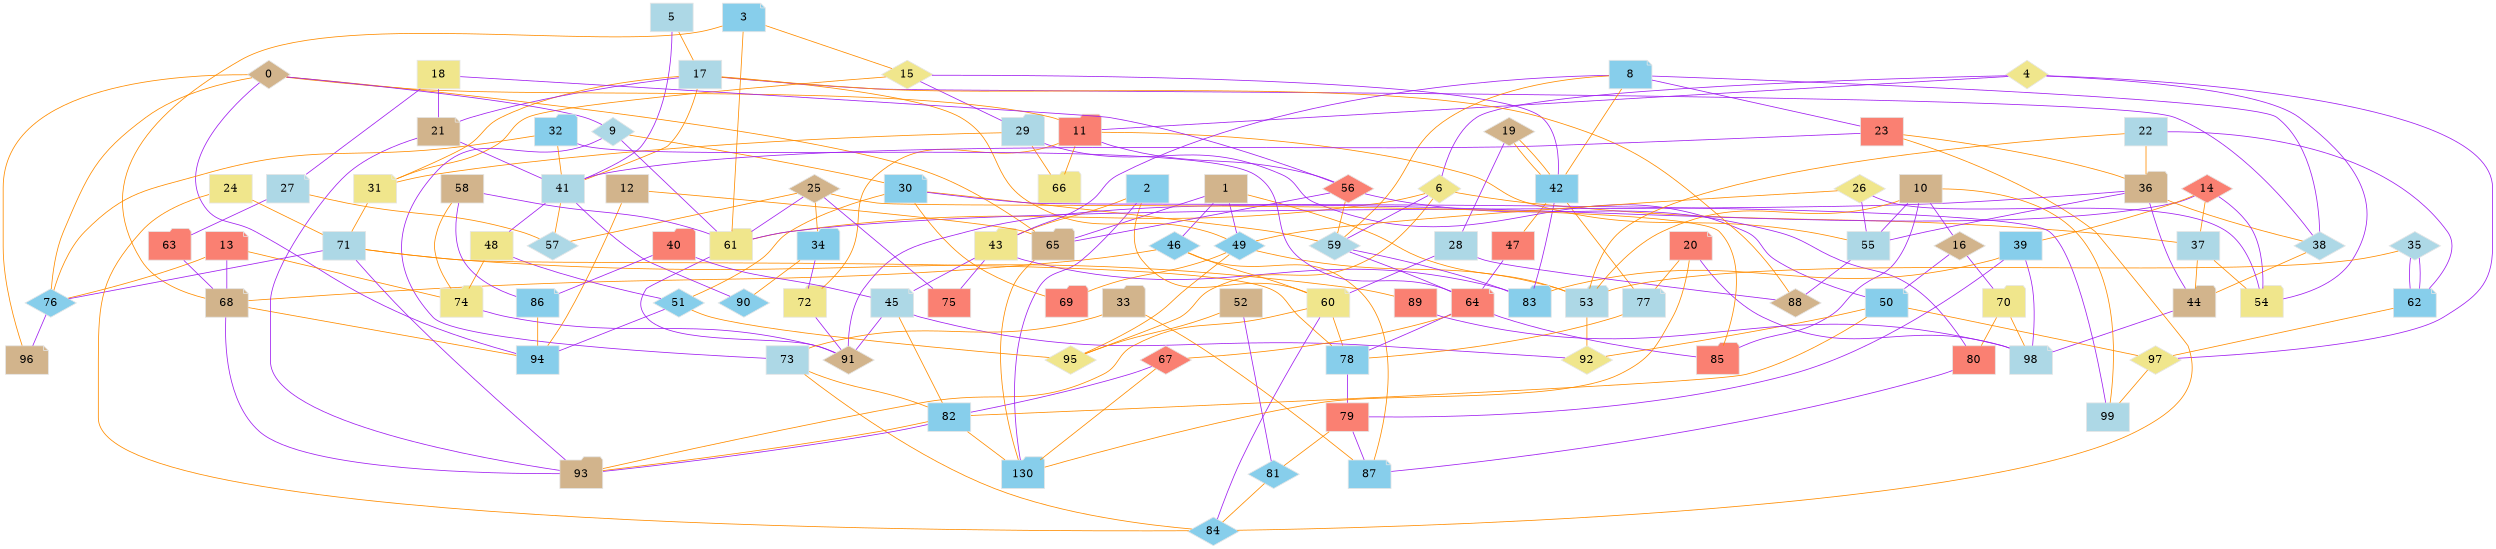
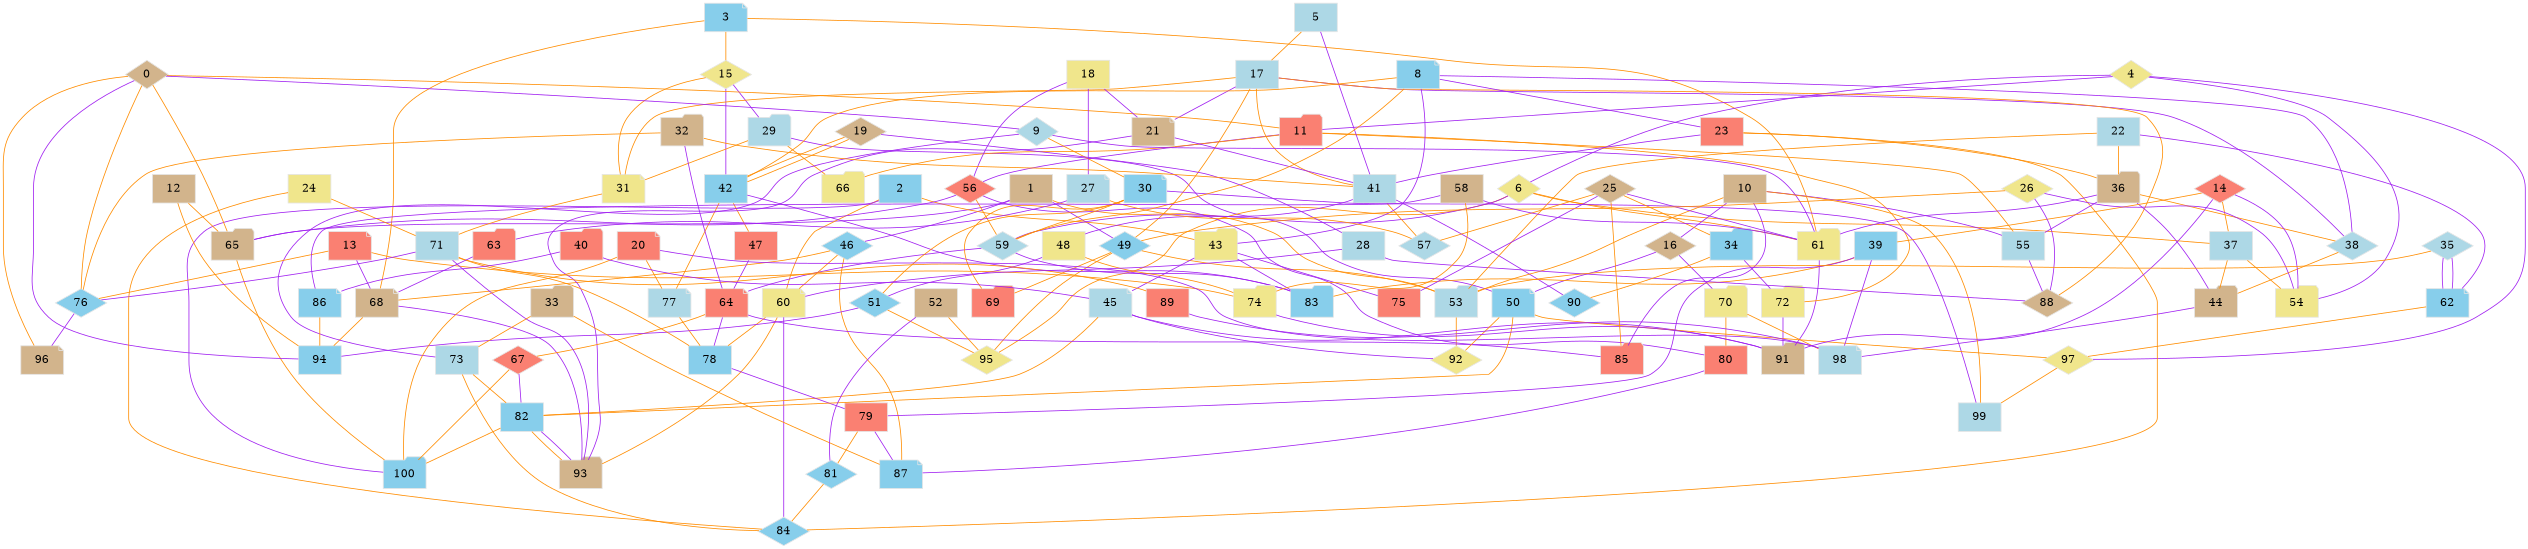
  graph {
    node [color=gray90 fillcolor=skyblue shape=box style=filled]
    edge [color=darkorange]
    1 [fillcolor=tan]
    46 [shape=diamond]
    49 [shape=diamond]
    53 [fillcolor=lightblue shape=folder]
    65 [fillcolor=tan shape=folder]
    60 [fillcolor=khaki shape=note]
    68 [fillcolor=tan shape=note]
    87 [shape=note]
    95 [fillcolor=khaki shape=diamond]
    69 [fillcolor=salmon shape=folder]
    92 [fillcolor=khaki shape=diamond]
-   100 [shape=folder label=130]
+   100 [shape=folder]
    43 [fillcolor=khaki shape=folder]
    2
    75 [fillcolor=salmon]
    83 [shape=folder]
    45 [fillcolor=lightblue shape=note]
    93 [fillcolor=tan shape=folder]
    84 [shape=diamond]
    78
    3 [shape=note]
    15 [fillcolor=khaki shape=diamond]
    61 [fillcolor=khaki shape=folder]
    42
    29 [fillcolor=lightblue shape=folder]
    31 [fillcolor=khaki shape=note]
-   91 [fillcolor=tan shape=diamond]
+   91 [fillcolor=tan shape=folder]
    94
    4 [fillcolor=khaki shape=diamond]
    6 [fillcolor=khaki shape=diamond]
    11 [fillcolor=salmon shape=folder]
    54 [fillcolor=khaki shape=folder]
    97 [fillcolor=khaki shape=diamond]
    37 [fillcolor=lightblue]
    59 [fillcolor=lightblue shape=diamond]
    55 [fillcolor=lightblue]
    56 [fillcolor=salmon shape=diamond]
    66 [fillcolor=khaki shape=folder]
    72 [fillcolor=khaki shape=folder]
    99 [fillcolor=lightblue]
    5 [fillcolor=lightblue]
    17 [fillcolor=lightblue]
    41 [fillcolor=lightblue]
    38 [fillcolor=lightblue shape=diamond]
    21 [fillcolor=tan shape=note]
    88 [fillcolor=tan shape=diamond]
    57 [fillcolor=lightblue shape=diamond]
    90 [shape=diamond]
    48 [fillcolor=khaki]
    44 [fillcolor=tan shape=folder]
    64 [fillcolor=salmon shape=note]
    n52 [fillcolor=tan label=0 shape=diamond]
    9 [fillcolor=lightblue shape=diamond]
    76 [shape=diamond]
    96 [fillcolor=tan shape=note]
    30 [shape=note]
    73 [fillcolor=lightblue]
    8 [shape=note]
    23 [fillcolor=salmon]
    36 [fillcolor=tan shape=folder]
    77 [fillcolor=lightblue shape=note]
    47 [fillcolor=salmon]
    51 [shape=diamond]
    82
    10 [fillcolor=tan]
    16 [fillcolor=tan shape=diamond]
    85 [fillcolor=salmon shape=folder]
    50 [shape=note]
    70 [fillcolor=khaki shape=folder]
    80 [fillcolor=salmon]
    12 [fillcolor=tan]
    13 [fillcolor=salmon shape=note]
    74 [fillcolor=khaki shape=folder]
    14 [fillcolor=salmon shape=diamond]
    39
    98 [fillcolor=lightblue shape=note]
    79 [fillcolor=salmon]
    71 [fillcolor=lightblue]
    18 [fillcolor=khaki]
    27 [fillcolor=lightblue shape=note]
    63 [fillcolor=salmon shape=folder]
    19 [fillcolor=tan shape=diamond]
    28 [fillcolor=lightblue]
    20 [fillcolor=salmon shape=note]
    22 [fillcolor=lightblue]
    62 [shape=note]
    24 [fillcolor=khaki]
    89 [fillcolor=salmon]
    25 [fillcolor=tan shape=diamond]
    34 [shape=folder]
    26 [fillcolor=khaki shape=diamond]
-   32 [shape=folder]
+   32 [fillcolor=tan shape=folder]
    67 [fillcolor=salmon shape=diamond]
    33 [fillcolor=tan shape=folder]
    35 [fillcolor=lightblue shape=diamond]
    81 [shape=diamond]
    40 [fillcolor=salmon shape=folder]
    86 [shape=note]
    52 [fillcolor=tan]
    58 [fillcolor=tan]
    1 -- 46 [color=purple]
    1 -- 49 [color=purple]
    1 -- 53
    1 -- 65 [color=purple]
    46 -- 60
    46 -- 68
    46 -- 87
    49 -- 53
    49 -- 95
    49 -- 69
    53 -- 92
    65 -- 100
    60 -- 93
    60 -- 84 [color=purple]
    60 -- 78
    68 -- 93 [color=purple]
    68 -- 94
    43 -- 75 [color=purple]
    43 -- 83 [color=purple]
    43 -- 45 [color=purple]
    2 -- 60
    2 -- 100 [color=purple]
    2 -- 43
    45 -- 92 [color=purple]
    45 -- 91 [color=purple]
    45 -- 82
    78 -- 79 [color=purple]
    3 -- 68
    3 -- 15
    3 -- 61
    15 -- 42 [color=purple]
    15 -- 29 [color=purple]
    15 -- 31
    61 -- 91 [color=purple]
    42 -- 83 [color=purple]
    42 -- 77
    42 -- 47
    29 -- 31
    29 -- 66
    29 -- 50 [color=purple]
    31 -- 71
    4 -- 6 [color=purple]
    4 -- 11 [color=purple]
    4 -- 54 [color=purple]
    4 -- 97 [color=purple]
    6 -- 95
    6 -- 61
    6 -- 37
    6 -- 59 [color=purple]
    11 -- 55
    11 -- 56 [color=purple]
    11 -- 66
    11 -- 72
    97 -- 99
    37 -- 54
    37 -- 44
    59 -- 83 [color=purple]
    59 -- 64 [color=purple]
    55 -- 88 [color=purple]
    56 -- 65 [color=purple]
    56 -- 59
    56 -- 80 [color=purple]
    72 -- 91 [color=purple]
    5 -- 17
    5 -- 41 [color=purple]
    17 -- 49
    17 -- 31
    17 -- 41
    17 -- 38 [color=purple]
    17 -- 21 [color=purple]
    17 -- 88
    41 -- 57
    41 -- 90 [color=purple]
    41 -- 48 [color=purple]
    38 -- 44
    21 -- 93 [color=purple]
    21 -- 41 [color=purple]
    48 -- 51 [color=purple]
    48 -- 74
    44 -- 98 [color=purple]
    64 -- 78 [color=purple]
    64 -- 85 [color=purple]
    64 -- 67
    n52 -- 65
    n52 -- 94 [color=purple]
    n52 -- 11
    n52 -- 9 [color=purple]
    n52 -- 76
    n52 -- 96
    9 -- 61 [color=purple]
    9 -- 30
    9 -- 73 [color=purple]
    76 -- 96 [color=purple]
    30 -- 69
    30 -- 59
    30 -- 99 [color=purple]
    30 -- 51
    73 -- 84
    73 -- 82
    8 -- 43 [color=purple]
    8 -- 42
    8 -- 59
    8 -- 38 [color=purple]
    8 -- 23 [color=purple]
    23 -- 84
    23 -- 41 [color=purple]
    23 -- 36
    36 -- 61 [color=purple]
    36 -- 55 [color=purple]
    36 -- 38
    36 -- 44 [color=purple]
    77 -- 78
    47 -- 64 [color=purple]
    51 -- 95
    51 -- 94 [color=purple]
    82 -- 100
    82 -- 93
    82 -- 93 [color=purple]
    10 -- 53
    10 -- 55 [color=purple]
    10 -- 99
    10 -- 16 [color=purple]
    10 -- 85 [color=purple]
    16 -- 50 [color=purple]
    16 -- 70 [color=purple]
    50 -- 92
    50 -- 97
    50 -- 82
    70 -- 80
    70 -- 98
    80 -- 87 [color=purple]
    12 -- 65
    12 -- 94
    13 -- 68 [color=purple]
    13 -- 76
    13 -- 74
    74 -- 91 [color=purple]
    14 -- 91 [color=purple]
    14 -- 54 [color=purple]
    14 -- 37
    14 -- 39
    39 -- 83
    39 -- 98 [color=purple]
    39 -- 79 [color=purple]
    79 -- 87 [color=purple]
    79 -- 81
    71 -- 93 [color=purple]
    71 -- 78
    71 -- 76 [color=purple]
    71 -- 89
    18 -- 56 [color=purple]
    18 -- 21 [color=purple]
    18 -- 27 [color=purple]
    27 -- 57
    27 -- 63 [color=purple]
    63 -- 68 [color=purple]
    19 -- 42
    19 -- 42
    19 -- 28 [color=purple]
    28 -- 60 [color=purple]
    28 -- 88 [color=purple]
    20 -- 100
    20 -- 77
    20 -- 98 [color=purple]
    22 -- 53
    22 -- 36
    22 -- 62 [color=purple]
    62 -- 97
    24 -- 84
    24 -- 71
    89 -- 98 [color=purple]
    25 -- 75 [color=purple]
    25 -- 61 [color=purple]
    25 -- 57
    25 -- 85
    25 -- 34
    34 -- 72 [color=purple]
    34 -- 90
    26 -- 49
    26 -- 54 [color=purple]
-   26 -- 55 [color=purple]
+   26 -- 88 [color=purple]
    32 -- 41
    32 -- 64 [color=purple]
    32 -- 76
    67 -- 100
    67 -- 82 [color=purple]
    33 -- 87
    33 -- 73
    35 -- 53
    35 -- 62 [color=purple]
    35 -- 62 [color=purple]
    81 -- 84
    40 -- 45 [color=purple]
    40 -- 86 [color=purple]
    86 -- 94
    52 -- 95
    52 -- 81 [color=purple]
    58 -- 61 [color=purple]
    58 -- 74
    58 -- 86 [color=purple]
  }
